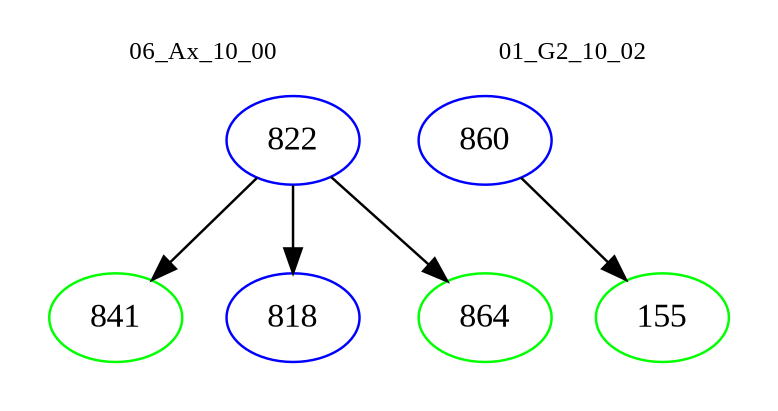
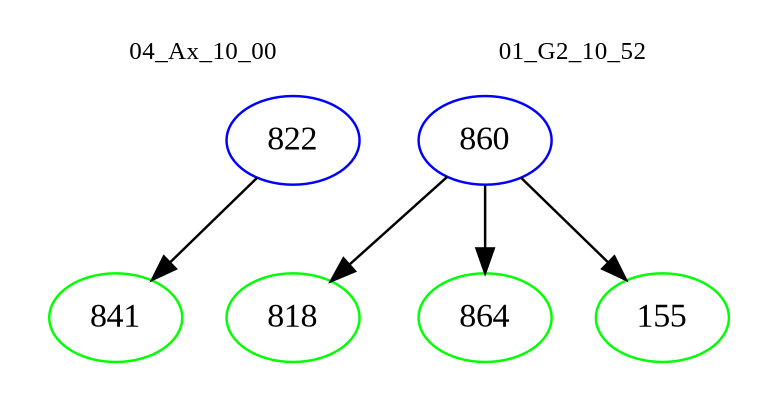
  digraph {
    fontname="Liberation Serif"
    node [color=green fontname="Liberation Serif"]
    edge [color=black fontname="Liberation Serif"]
    n1 [color=blue label=822]
-   n2 [color=blue label=818]
+   n2 [label=818]
    n3 [label=841]
    n4 [color=blue label=860]
    n5 [label=155]
    n6 [label=864]
    subgraph cluster_1 {
      color=white
      fontsize=10
-     label="06_Ax_10_00"
+     label="04_Ax_10_00"
      n1
      n2
      n3
    }
    subgraph cluster_2 {
      color=white
      fontsize=10
-     label="01_G2_10_02"
+     label="01_G2_10_52"
      n4
      n5
      n6
    }
-   n1 -> n2
+   n4 -> n2
    n1 -> n3
    n4 -> n5
-   n1 -> n6
+   n4 -> n6
  }
